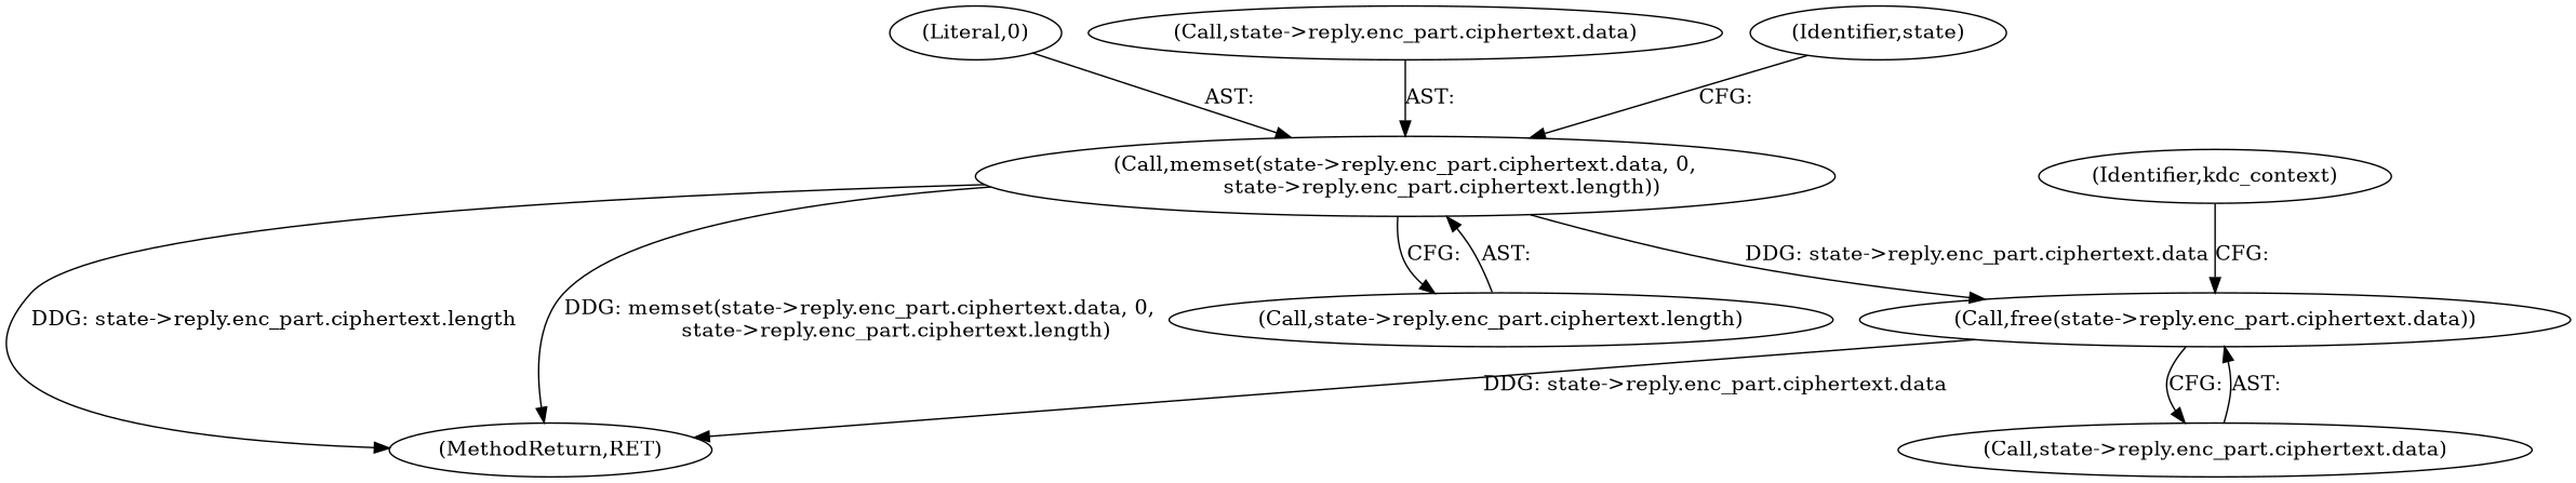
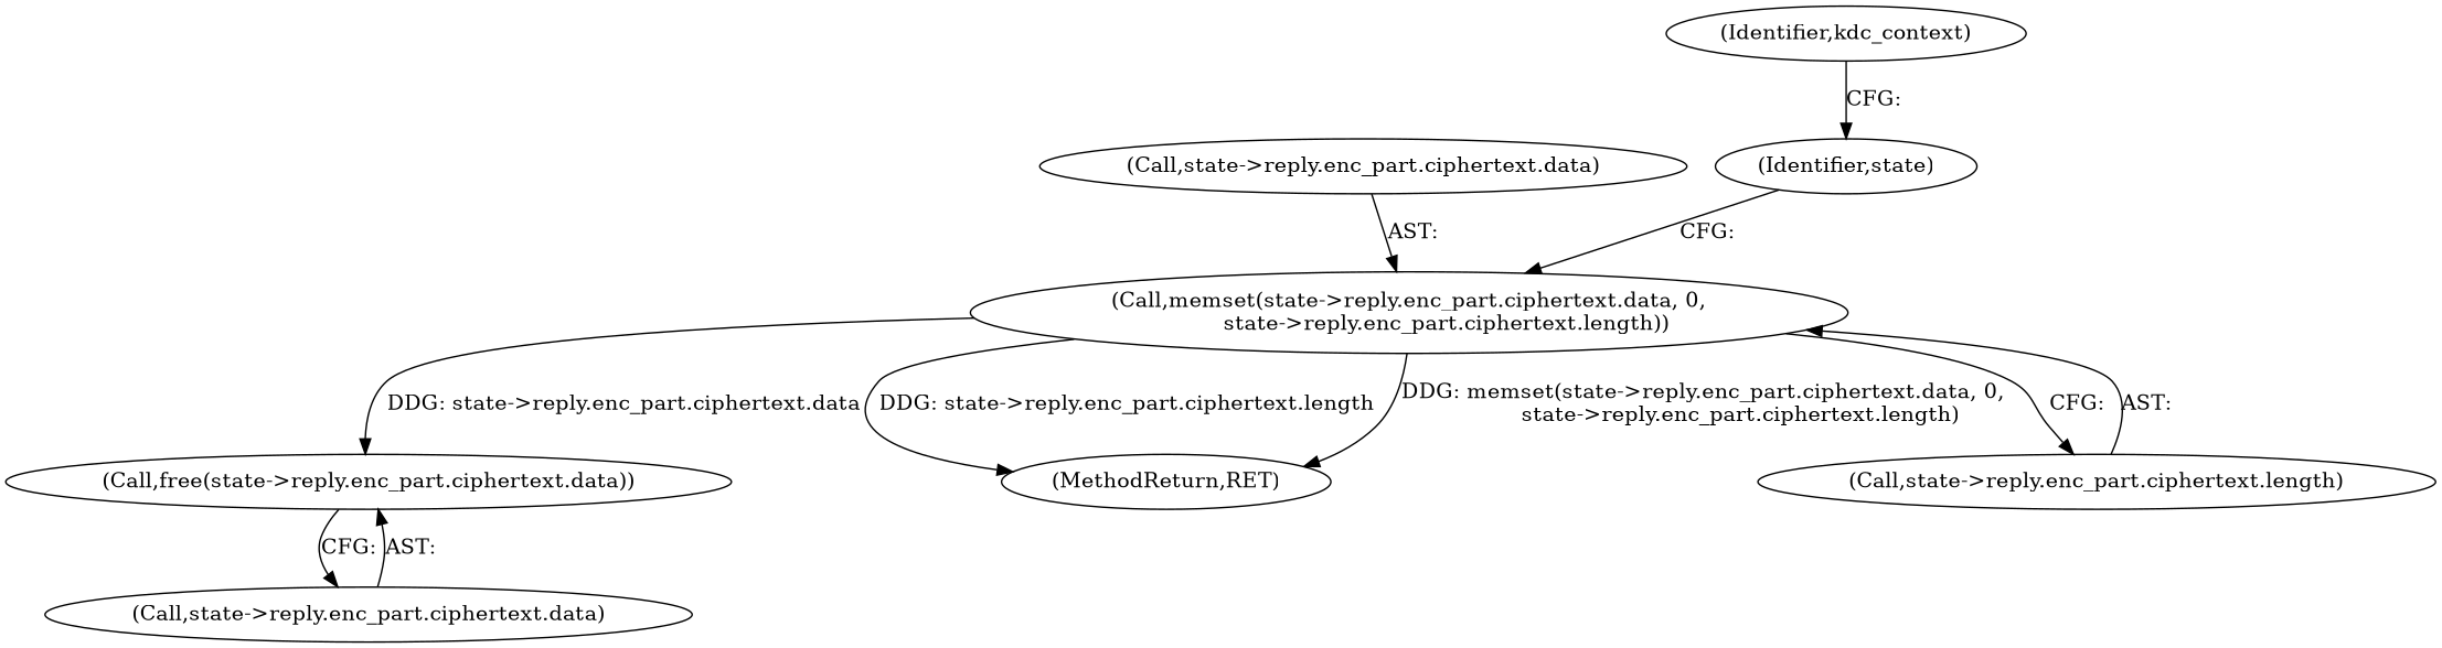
  digraph {
    n1 [label="(Call,free(state->reply.enc_part.ciphertext.data))"]
    n2 [label="(Call,state->reply.enc_part.ciphertext.data)"]
    n3 [label="(MethodReturn,RET)"]
    n4 [label="(Call,memset(state->reply.enc_part.ciphertext.data, 0,\n           state->reply.enc_part.ciphertext.length))"]
    n5 [label="(Call,state->reply.enc_part.ciphertext.length)"]
-   n6 [label="(Literal,0)"]
    n7 [label="(Identifier,kdc_context)"]
    n8 [label="(Call,state->reply.enc_part.ciphertext.data)"]
    n9 [label="(Identifier,state)"]
    n1 -> n2 [label="CFG: "]
-   n1 -> n3 [label="DDG: state->reply.enc_part.ciphertext.data"]
    n2 -> n1 [label="AST: "]
    n4 -> n1 [label="DDG: state->reply.enc_part.ciphertext.data"]
    n4 -> n3 [label="DDG: state->reply.enc_part.ciphertext.length"]
    n4 -> n3 [label="DDG: memset(state->reply.enc_part.ciphertext.data, 0,\n           state->reply.enc_part.ciphertext.length)"]
    n4 -> n5 [label="CFG: "]
    n5 -> n4 [label="AST: "]
-   n6 -> n4 [label="AST: "]
-   n7 -> n1 [label="CFG: "]
+   n7 -> n9 [label="CFG: "]
    n8 -> n4 [label="AST: "]
    n9 -> n4 [label="CFG: "]
  }
